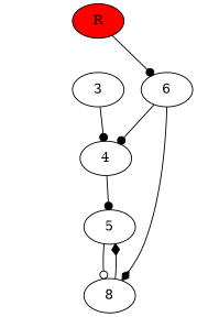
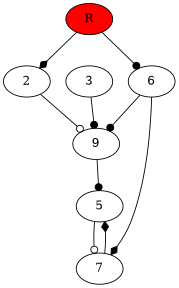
  digraph {
    edge [arrowhead=dot]
    6
-   4
-   7 [label=8]
+   4 [label=9]
+   7
+   2
    5
    3
    R [fillcolor="#ff0000" style=filled]
    6 -> 4
    6 -> 7 [arrowhead=diamond]
    4 -> 5
    7 -> 5 [arrowhead=diamond]
+   2 -> 4 [arrowhead=odot]
    5 -> 7 [arrowhead=odot]
    3 -> 4
    R -> 6
+   R -> 2 [arrowhead=diamond]
  }
